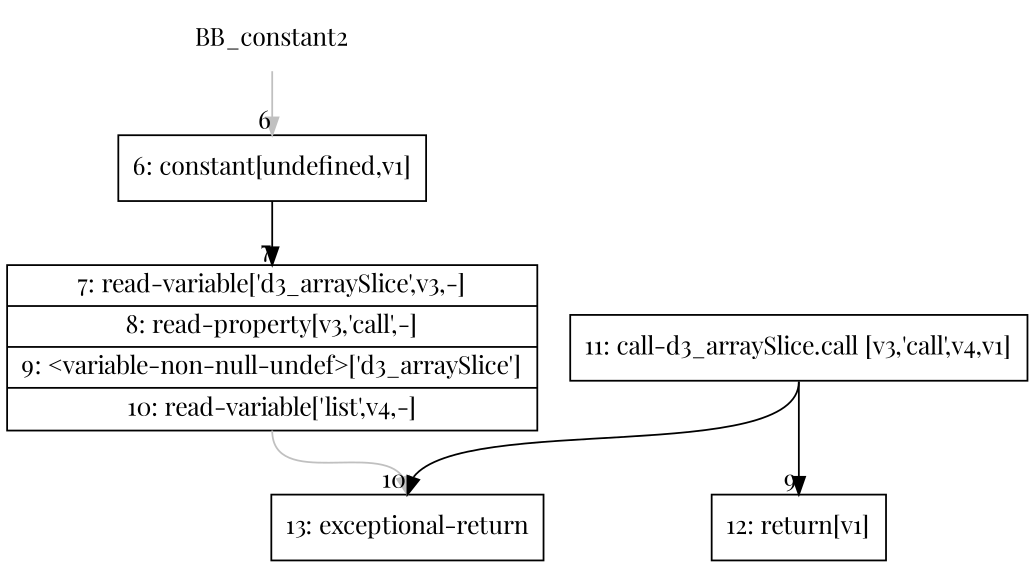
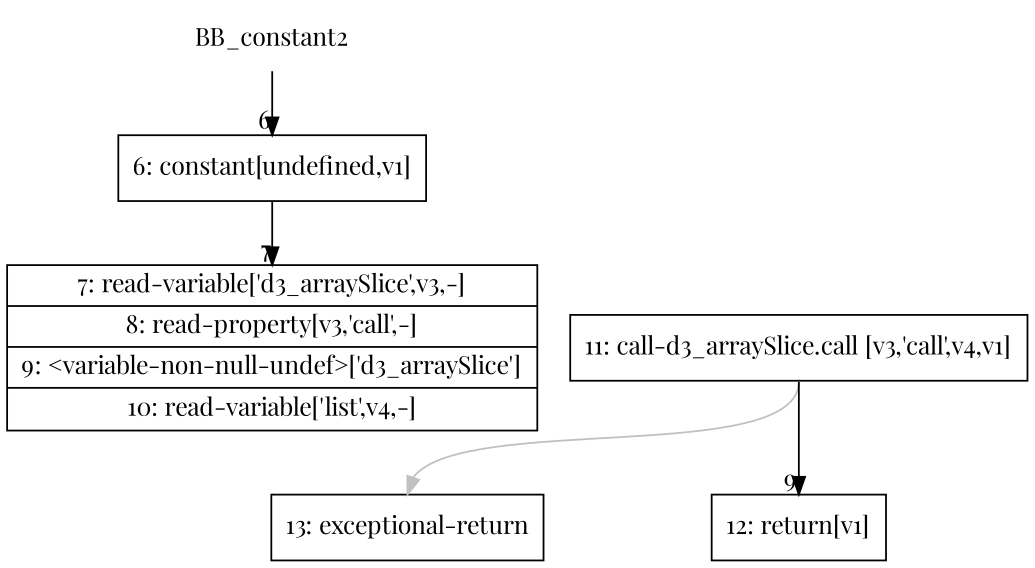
  digraph {
    fontname="Playfair Display"
    rankdir=TD
    node [fontname="Playfair Display" shape=record]
    edge [fontname="Playfair Display" headport=n tailport=s]
    n1 [label=BB_constant2 shape=none]
    n2 [label="{6: constant[undefined,v1]}"]
    n3 [label="{7: read-variable['d3_arraySlice',v3,-]|8: read-property[v3,'call',-]|9: \<variable-non-null-undef\>['d3_arraySlice']|10: read-variable['list',v4,-]}"]
    n4 [label="{13: exceptional-return}"]
    n5 [label="{11: call-d3_arraySlice.call [v3,'call',v4,v1]}"]
    n6 [label="{12: return[v1]}"]
-   n1 -> n2 [headlabel="    6" color=gray]
+   n1 -> n2 [headlabel="    6"]
    n2 -> n3 [headlabel="      7"]
-   n3 -> n4 [color=gray headlabel="      10"]
-   n5 -> n4 [color=black]
+   n5 -> n4 [color=gray]
    n5 -> n6 [headlabel="      9"]
  }
